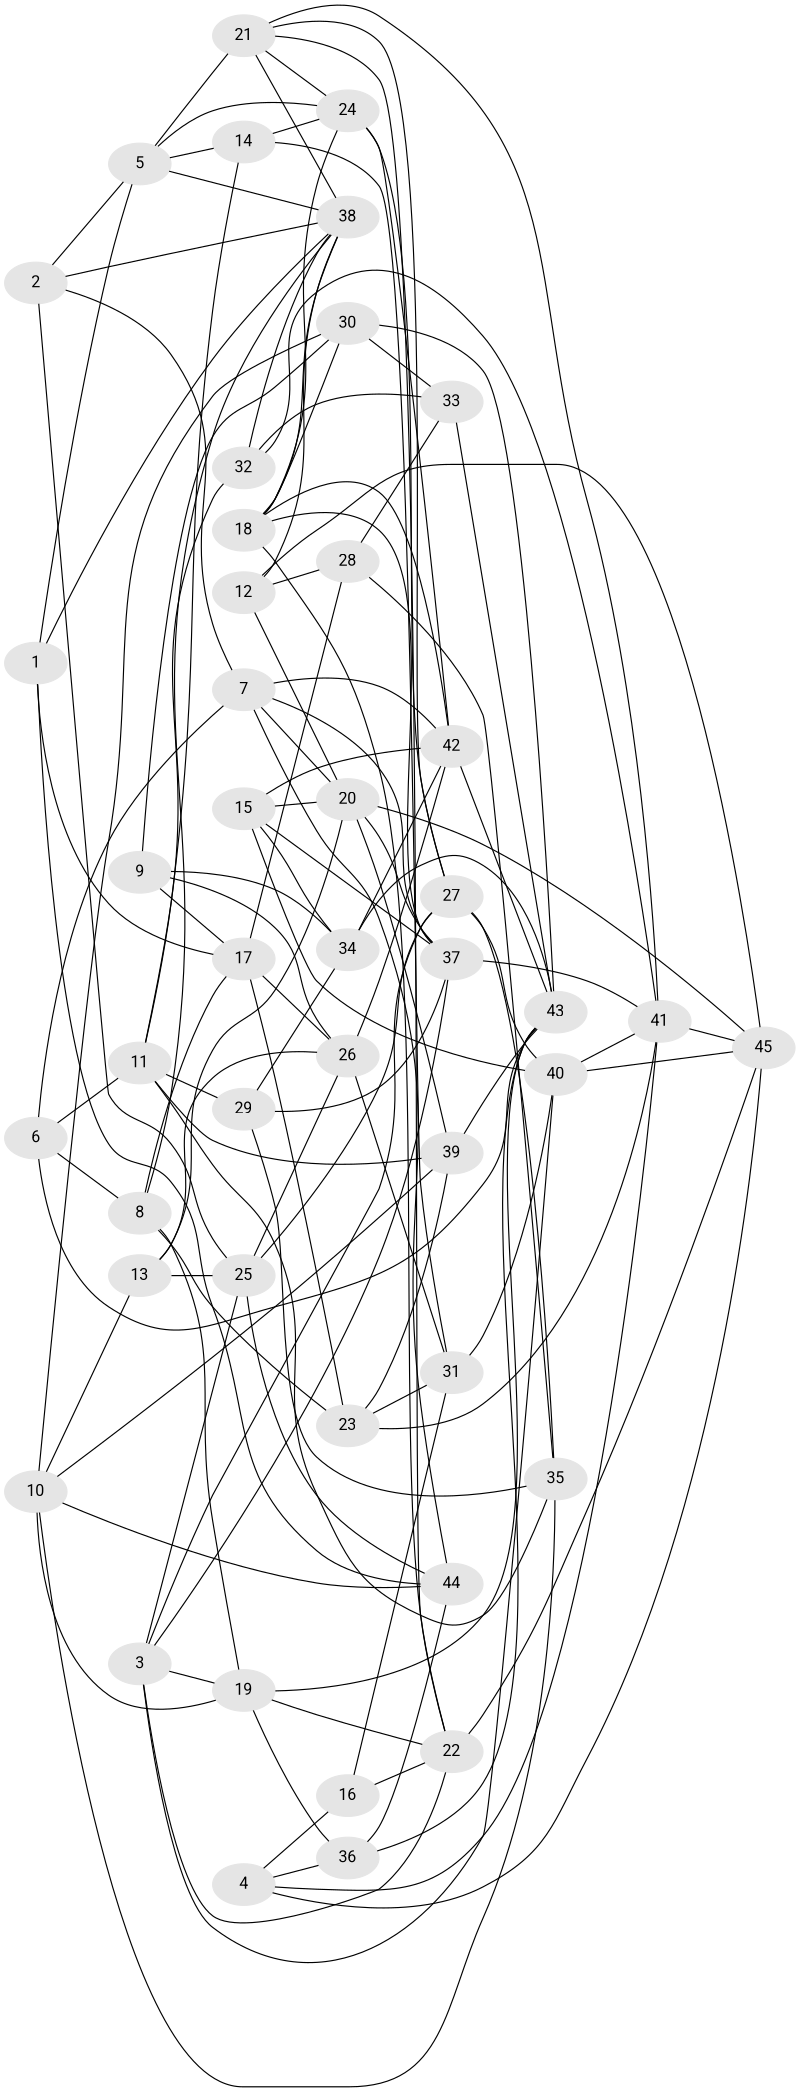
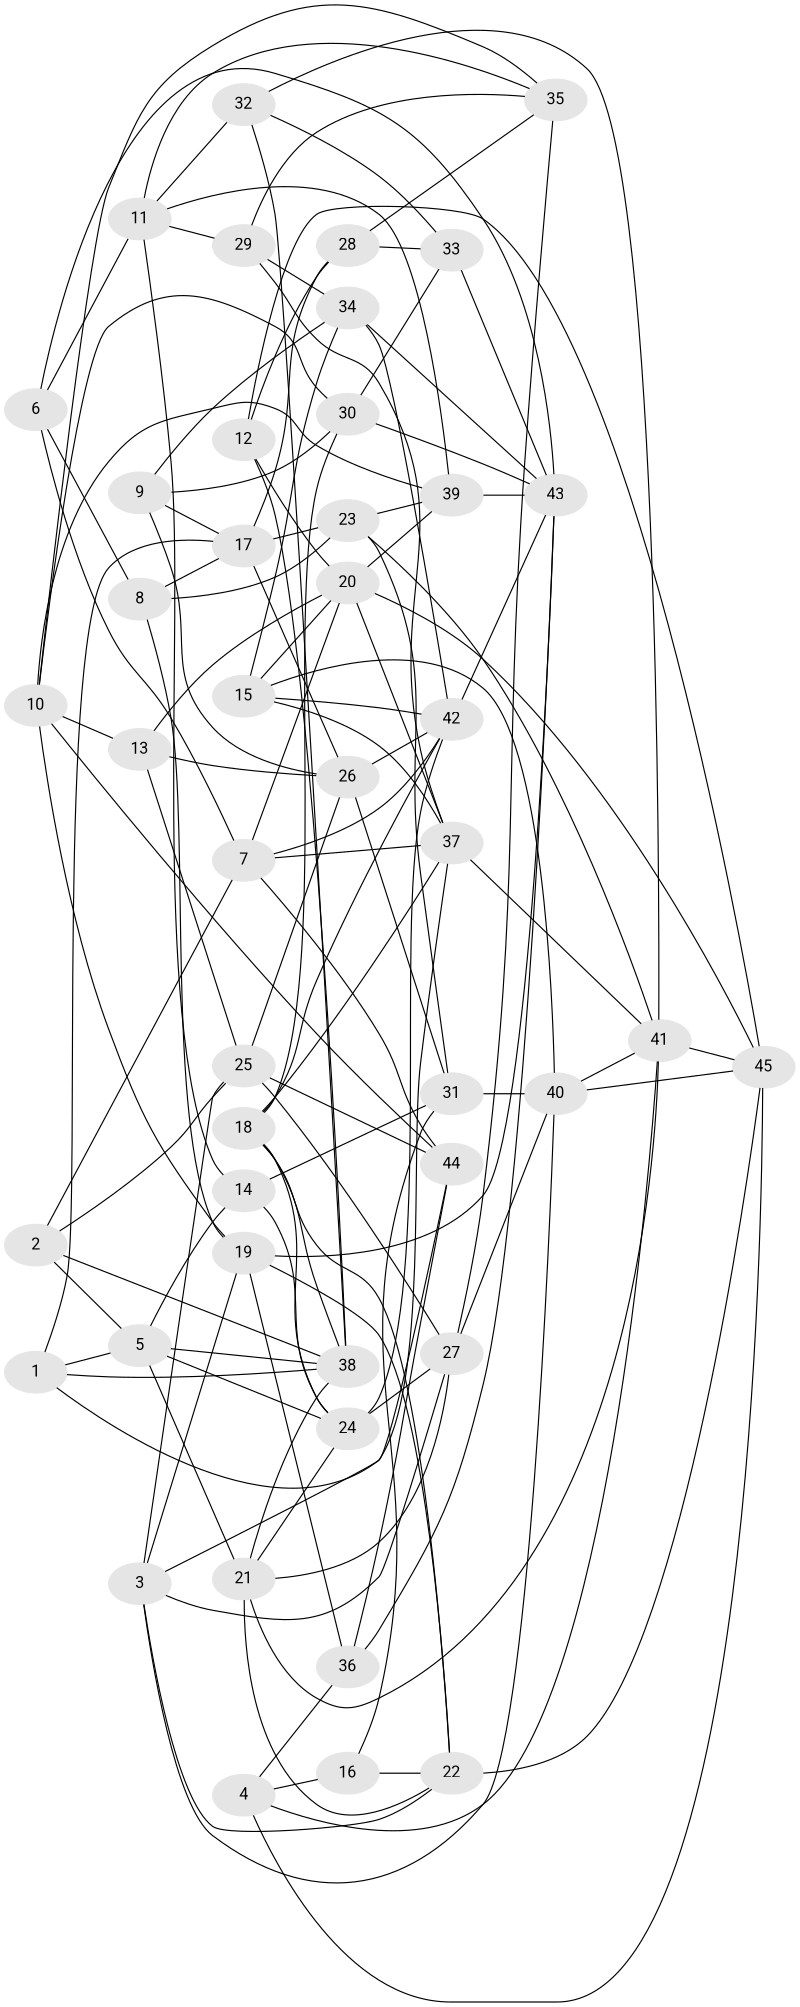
  graph {
    fontname=Roboto
    rankdir=LR
    node [color=gray90 fontname=Roboto style=filled]
    edge [fontname=Roboto weight=1.0]
    1
    5
    17
    38
    44
    14
    21
    24
    23
    26
    28
    2
    7
    25
    37
    20
    42
    27
    3
    19
    22
    40
    36
    43
    45
    35
    41
    4
    16
    31
    6
    8
    11
    39
    29
    32
    9
    30
    34
    33
    10
    13
    12
    15
    18
    1 -- 5
    1 -- 17
    1 -- 38
    1 -- 44
    5 -- 38
    5 -- 14
    5 -- 21
    5 -- 24
    17 -- 23
    17 -- 26
    17 -- 28
    14 -- 24
    14 -- 31
    21 -- 38
    21 -- 24
    21 -- 27
    21 -- 22
    21 -- 41
    24 -- 42
    24 -- 27
    23 -- 41
    23 -- 31
    23 -- 39
    26 -- 42
    26 -- 31
    28 -- 35 [weight=2.0]
    28 -- 33 [weight=2.0]
    2 -- 5
    2 -- 38
    2 -- 7
    2 -- 25
    7 -- 44
    7 -- 37
    7 -- 20
    7 -- 42
    25 -- 44
    25 -- 26
    25 -- 27
    37 -- 41
    20 -- 37 [weight=2.0]
    20 -- 45
    20 -- 39
    42 -- 43 [weight=2.0]
    27 -- 40
    27 -- 35
    3 -- 25
    3 -- 37
    3 -- 27
    3 -- 19
    3 -- 22
    3 -- 40
    19 -- 22
    19 -- 36
    19 -- 43
    22 -- 45
    40 -- 45
    40 -- 41
    36 -- 44 [weight=2.0]
    36 -- 43 [weight=2.0]
    41 -- 45
    4 -- 36
    4 -- 45
    4 -- 41
    4 -- 16
    16 -- 22 [weight=2.0]
    16 -- 31 [weight=2.0]
    31 -- 40
    6 -- 7
    6 -- 43
    6 -- 8
    6 -- 11
    8 -- 17
-   8 -- 38
    8 -- 23 [weight=2.0]
    8 -- 19
    11 -- 14
    11 -- 35
    11 -- 39
    11 -- 29
    11 -- 32
    39 -- 43
    29 -- 37
    29 -- 35
    29 -- 34
    32 -- 38
    32 -- 41
    32 -- 33
    9 -- 17
    9 -- 26
    9 -- 30
    9 -- 34
    30 -- 43
    30 -- 33 [weight=2.0]
    34 -- 42
    34 -- 43
    33 -- 43
    10 -- 44
    10 -- 19
    10 -- 35
    10 -- 39
    10 -- 30
    10 -- 13
    13 -- 26
    13 -- 25
    13 -- 20
    12 -- 38
    12 -- 28
    12 -- 20
    12 -- 45
    15 -- 37
    15 -- 20
    15 -- 42
    15 -- 40
    15 -- 34 [weight=2.0]
    18 -- 38
    18 -- 24
    18 -- 37
    18 -- 42
    18 -- 22
    18 -- 30
  }
